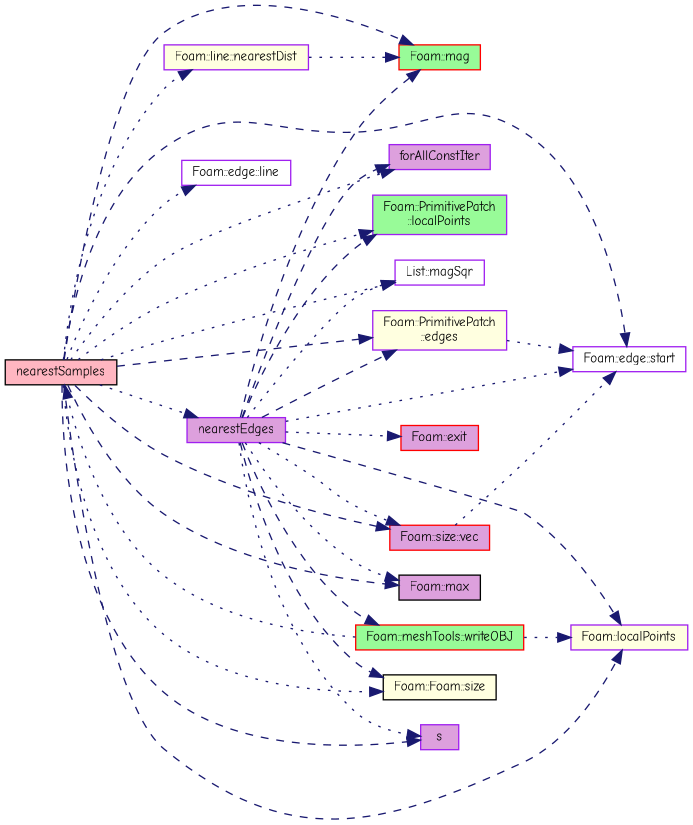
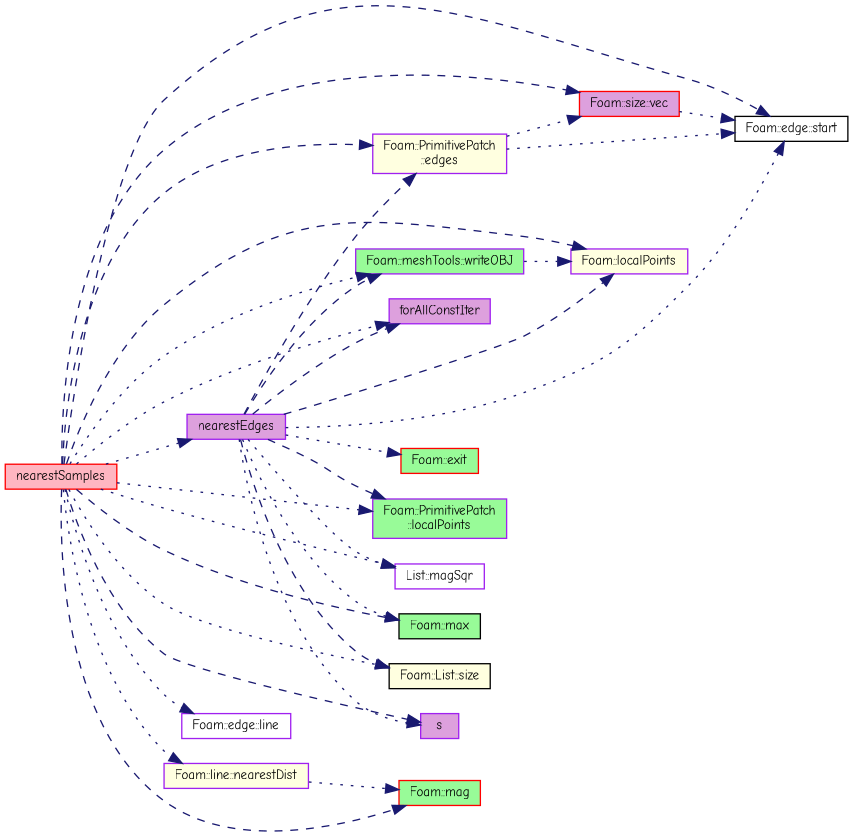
  digraph {
    fontname="Comic Neue"
    rankdir=LR
    node [color=purple fillcolor=plum fontname="Comic Neue" fontsize=10 shape=record style=filled]
    edge [color=midnightblue fontname="Comic Neue" fontsize=10 labelfontname=Helvetica labelfontsize=10 style=dotted]
-   n1 [color=black fillcolor=lightpink fontcolor=black height=0.2 label=nearestSamples width=0.4]
+   n1 [color=red fillcolor=lightpink fontcolor=black height=0.2 label=nearestSamples width=0.4]
    n2 [fillcolor=lightyellow height=0.2 label="Foam::PrimitivePatch\l::edges" width=0.4]
    n3 [fillcolor=lightyellow height=0.2 label="Foam::localPoints" width=0.4]
    n4 [height=0.2 label=forAllConstIter width=0.4]
    n5 [fillcolor=white height=0.2 label="Foam::edge::line" width=0.4]
-   n6 [fillcolor=white height=0.2 label="Foam::edge::start" width=0.4]
+   n6 [color=black fillcolor=white height=0.2 label="Foam::edge::start" width=0.4]
    n7 [fillcolor=palegreen height=0.2 label="Foam::PrimitivePatch\l::localPoints" width=0.4]
    n8 [color=red fillcolor=palegreen height=0.2 label="Foam::mag" width=0.4]
    n9 [fillcolor=white height=0.2 label="List::magSqr" width=0.4]
-   n10 [color=black height=0.2 label="Foam::max" width=0.4]
+   n10 [color=black fillcolor=palegreen height=0.2 label="Foam::max" width=0.4]
    n11 [fillcolor=lightyellow height=0.2 label="Foam::line::nearestDist" width=0.4]
    n12 [height=0.2 label=nearestEdges width=0.4]
-   n13 [color=black fillcolor=lightyellow height=0.2 label="Foam::Foam::size" width=0.4]
+   n13 [color=black fillcolor=lightyellow height=0.2 label="Foam::List::size" width=0.4]
    n14 [color=red height=0.2 label="Foam::size::vec" width=0.4]
    n15 [height=0.2 label=s width=0.4]
-   n16 [color=red fillcolor=palegreen height=0.2 label="Foam::meshTools::writeOBJ" width=0.4]
-   n17 [color=red height=0.2 label="Foam::exit" width=0.4]
+   n16 [fillcolor=palegreen height=0.2 label="Foam::meshTools::writeOBJ" width=0.4]
+   n17 [color=red fillcolor=palegreen height=0.2 label="Foam::exit" width=0.4]
    n1 -> n2 [style=dashed]
    n1 -> n3 [style=dashed]
    n1 -> n4
    n1 -> n5
    n1 -> n6 [style=dashed]
    n1 -> n7
    n1 -> n8 [style=dashed]
    n1 -> n9
    n1 -> n10 [style=dashed]
    n1 -> n11
    n1 -> n12
    n1 -> n13
    n1 -> n14 [style=dashed]
    n1 -> n15 [style=dashed]
-   n16 -> n1
+   n1 -> n16
    n2 -> n6
    n11 -> n8
    n12 -> n2 [style=dashed]
    n12 -> n3 [style=dashed]
    n12 -> n4 [style=dashed]
    n12 -> n6
    n12 -> n7 [style=dashed]
-   n12 -> n8 [style=dashed]
    n12 -> n9
    n12 -> n10
    n12 -> n13 [style=dashed]
-   n12 -> n14
+   n2 -> n14
    n12 -> n15
    n12 -> n16 [style=dashed]
    n12 -> n17
    n14 -> n6
    n16 -> n3
  }
